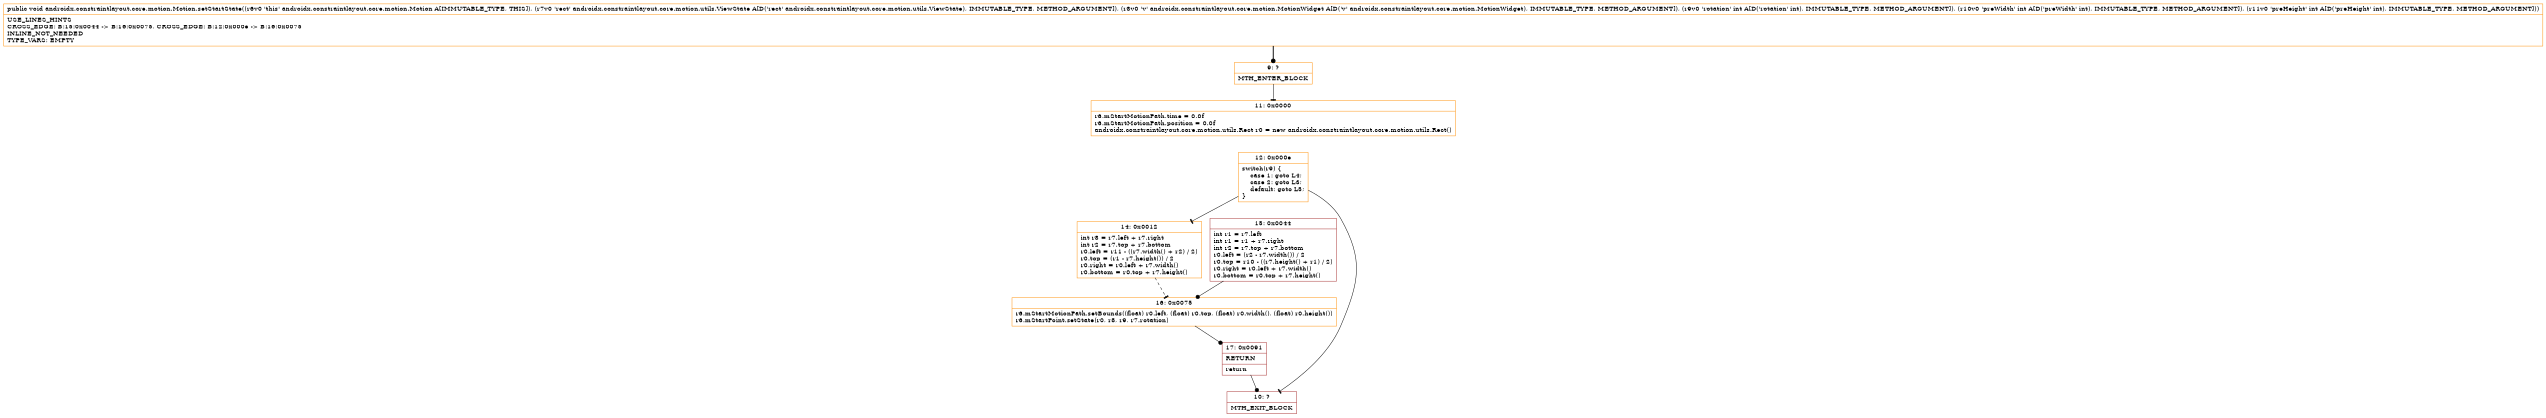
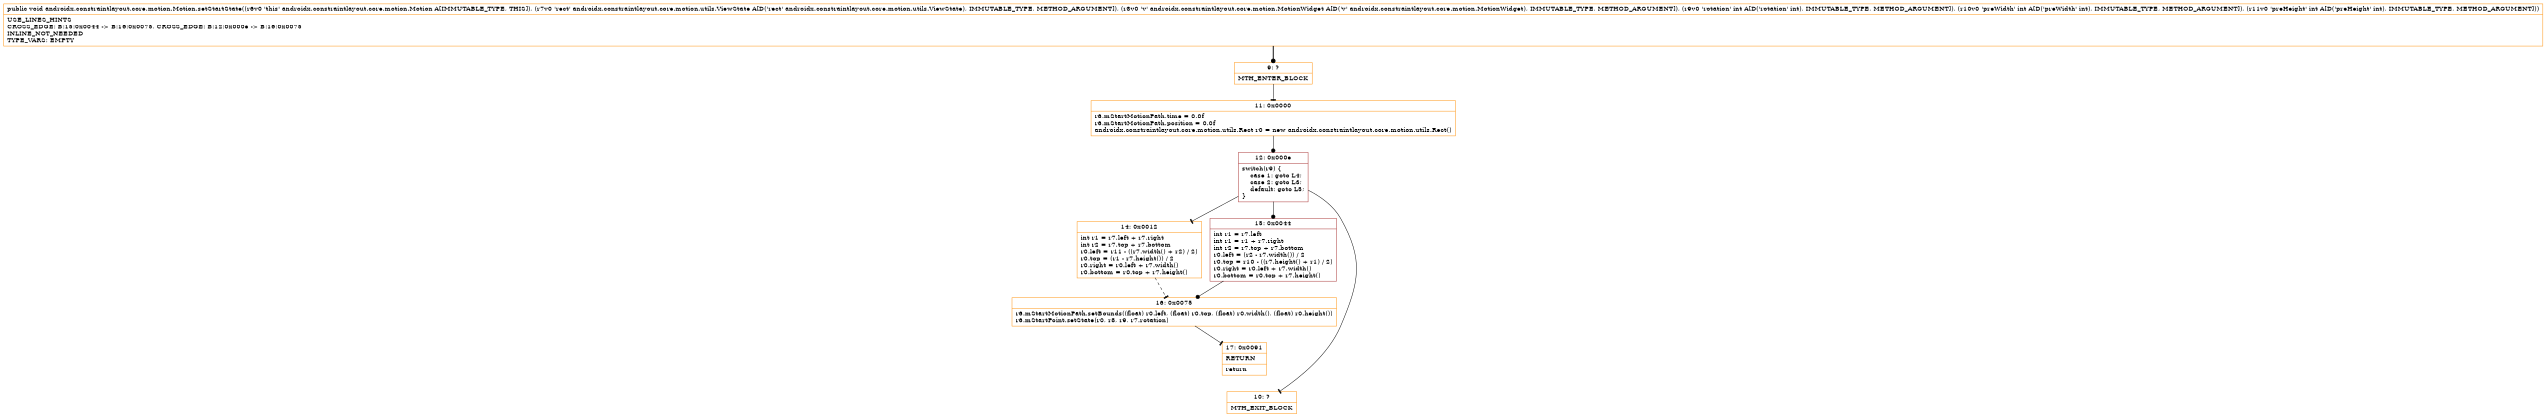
  digraph {
    node [color=darkorange shape=record]
    edge [arrowhead=tee style=solid]
    n1 [label="{9\:\ ?|MTH_ENTER_BLOCK\l}"]
    n2 [label="{11\:\ 0x0000|r6.mStartMotionPath.time = 0.0f\lr6.mStartMotionPath.position = 0.0f\landroidx.constraintlayout.core.motion.utils.Rect r0 = new androidx.constraintlayout.core.motion.utils.Rect()\l}"]
-   n3 [label="{12\:\ 0x000e|switch(r9) \{\l    case 1: goto L4;\l    case 2: goto L3;\l    default: goto L5;\l\}\l}"]
-   n4 [label="{14\:\ 0x0012|int r8 = r7.left + r7.right\lint r2 = r7.top + r7.bottom\lr0.left = r11 \- ((r7.width() + r2) \/ 2)\lr0.top = (r1 \- r7.height()) \/ 2\lr0.right = r0.left + r7.width()\lr0.bottom = r0.top + r7.height()\l}"]
+   n3 [color=brown label="{12\:\ 0x000e|switch(r9) \{\l    case 1: goto L4;\l    case 2: goto L3;\l    default: goto L5;\l\}\l}"]
+   n4 [label="{14\:\ 0x0012|int r1 = r7.left + r7.right\lint r2 = r7.top + r7.bottom\lr0.left = r11 \- ((r7.width() + r2) \/ 2)\lr0.top = (r1 \- r7.height()) \/ 2\lr0.right = r0.left + r7.width()\lr0.bottom = r0.top + r7.height()\l}"]
    n5 [color=brown label="{15\:\ 0x0044|int r1 = r7.left\lint r1 = r1 + r7.right\lint r2 = r7.top + r7.bottom\lr0.left = (r2 \- r7.width()) \/ 2\lr0.top = r10 \- ((r7.height() + r1) \/ 2)\lr0.right = r0.left + r7.width()\lr0.bottom = r0.top + r7.height()\l}"]
-   n6 [color=brown label="{10\:\ ?|MTH_EXIT_BLOCK\l}"]
+   n6 [label="{10\:\ ?|MTH_EXIT_BLOCK\l}"]
    n7 [label="{16\:\ 0x0075|r6.mStartMotionPath.setBounds((float) r0.left, (float) r0.top, (float) r0.width(), (float) r0.height())\lr6.mStartPoint.setState(r0, r8, r9, r7.rotation)\l}"]
-   n8 [color=brown label="{17\:\ 0x0091|RETURN\l|return\l}"]
+   n8 [label="{17\:\ 0x0091|RETURN\l|return\l}"]
    n9 [label="{public void androidx.constraintlayout.core.motion.Motion.setStartState((r6v0 'this' androidx.constraintlayout.core.motion.Motion A[IMMUTABLE_TYPE, THIS]), (r7v0 'rect' androidx.constraintlayout.core.motion.utils.ViewState A[D('rect' androidx.constraintlayout.core.motion.utils.ViewState), IMMUTABLE_TYPE, METHOD_ARGUMENT]), (r8v0 'v' androidx.constraintlayout.core.motion.MotionWidget A[D('v' androidx.constraintlayout.core.motion.MotionWidget), IMMUTABLE_TYPE, METHOD_ARGUMENT]), (r9v0 'rotation' int A[D('rotation' int), IMMUTABLE_TYPE, METHOD_ARGUMENT]), (r10v0 'preWidth' int A[D('preWidth' int), IMMUTABLE_TYPE, METHOD_ARGUMENT]), (r11v0 'preHeight' int A[D('preHeight' int), IMMUTABLE_TYPE, METHOD_ARGUMENT]))  | USE_LINES_HINTS\lCROSS_EDGE: B:15:0x0044 \-\> B:16:0x0075, CROSS_EDGE: B:12:0x000e \-\> B:16:0x0075\lINLINE_NOT_NEEDED\lTYPE_VARS: EMPTY\l}"]
    n1 -> n2
+   n2 -> n3 [arrowhead=dot]
    n3 -> n4
+   n3 -> n5 [arrowhead=dot]
    n3 -> n6
    n4 -> n7 [style=dashed]
    n5 -> n7 [arrowhead=dot]
-   n7 -> n8 [arrowhead=dot]
-   n8 -> n6 [arrowhead=dot]
+   n7 -> n8
    n9 -> n1 [arrowhead=dot style=bold]
  }
